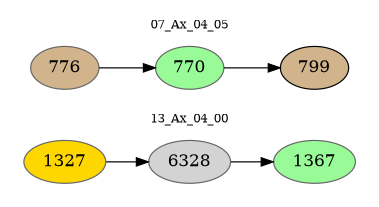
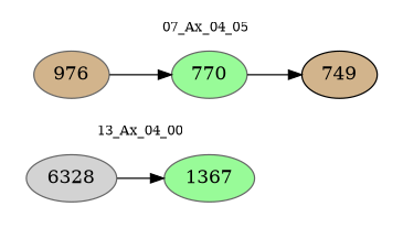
  digraph {
    rankdir=LR
    node [color=gray40 fillcolor=palegreen style=filled]
    edge [color=black]
-   n1 [fillcolor=gold label=1327]
    n2 [fillcolor=lightgrey label=6328]
    n3 [label=1367]
-   n4 [fillcolor=tan label=776]
+   n4 [fillcolor=tan label=976]
    n5 [label=770]
-   n6 [color=black fillcolor=tan label=799]
+   n6 [color=black fillcolor=tan label=749]
    subgraph cluster_1 {
      color=white
      fontsize=10
      label="13_Ax_04_00"
-     n1
      n2
      n3
    }
    subgraph cluster_2 {
      color=white
      fontsize=10
      label="07_Ax_04_05"
      n4
      n5
      n6
    }
-   n1 -> n2
    n2 -> n3
    n4 -> n5
    n5 -> n6
  }
